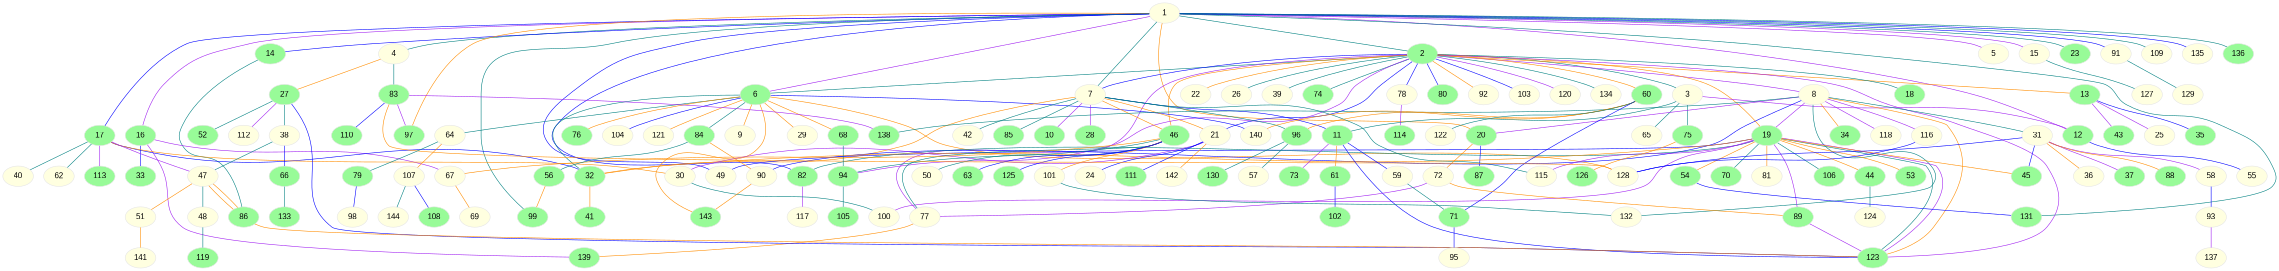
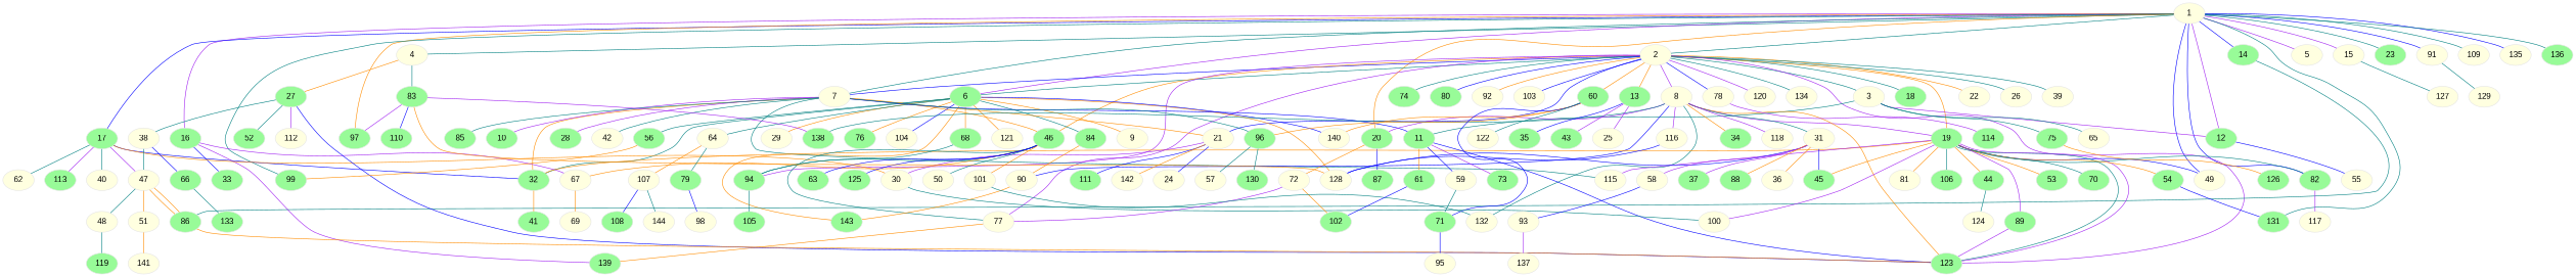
  graph {
    fontname="Liberation Sans"
    node [color=gray90 fillcolor=lightyellow fontname="Liberation Sans" style=filled]
    edge [color=teal fontname="Liberation Sans"]
    1
-   2 [fillcolor=palegreen]
+   2
    4
    5
    6 [fillcolor=palegreen]
    7
    12 [fillcolor=palegreen]
    14 [fillcolor=palegreen]
    15
    16 [fillcolor=palegreen]
    17 [fillcolor=palegreen]
    20 [fillcolor=palegreen]
    23 [fillcolor=palegreen]
    49
    82 [fillcolor=palegreen]
    91
    97 [fillcolor=palegreen]
    99 [fillcolor=palegreen]
    109
    131 [fillcolor=palegreen]
    135
    136 [fillcolor=palegreen]
    3
    8
    13 [fillcolor=palegreen]
    18 [fillcolor=palegreen]
    19 [fillcolor=palegreen]
    21
    22
    26
    39
    46 [fillcolor=palegreen]
    60 [fillcolor=palegreen]
    74 [fillcolor=palegreen]
    77
    78
    80 [fillcolor=palegreen]
    92
    94 [fillcolor=palegreen]
    103
    120
    123 [fillcolor=palegreen]
    134
    27 [fillcolor=palegreen]
    83 [fillcolor=palegreen]
    9
    29
    32 [fillcolor=palegreen]
    56 [fillcolor=palegreen]
    64
    68 [fillcolor=palegreen]
    76 [fillcolor=palegreen]
    84 [fillcolor=palegreen]
    104
    121
    128
    140
    143 [fillcolor=palegreen]
    11 [fillcolor=palegreen]
    10 [fillcolor=palegreen]
    28 [fillcolor=palegreen]
    42
    85 [fillcolor=palegreen]
    96 [fillcolor=palegreen]
    115
    55
    86 [fillcolor=palegreen]
    127
    33 [fillcolor=palegreen]
    67
    139 [fillcolor=palegreen]
    30
    40
    47
    62
    113 [fillcolor=palegreen]
    72
    87 [fillcolor=palegreen]
    117
    129
    65
    75 [fillcolor=palegreen]
    31
    34 [fillcolor=palegreen]
    90
    116
    118
    132
    138 [fillcolor=palegreen]
    25
    35 [fillcolor=palegreen]
    43 [fillcolor=palegreen]
    44 [fillcolor=palegreen]
    45 [fillcolor=palegreen]
    53 [fillcolor=palegreen]
    54 [fillcolor=palegreen]
    70 [fillcolor=palegreen]
    81
    89 [fillcolor=palegreen]
    100
    106 [fillcolor=palegreen]
    24
    111 [fillcolor=palegreen]
    142
    50
    63 [fillcolor=palegreen]
    101
    125 [fillcolor=palegreen]
    71 [fillcolor=palegreen]
    122
    114 [fillcolor=palegreen]
    105 [fillcolor=palegreen]
    59
    61 [fillcolor=palegreen]
    73 [fillcolor=palegreen]
    126 [fillcolor=palegreen]
    38
    52 [fillcolor=palegreen]
    112
    110 [fillcolor=palegreen]
    41 [fillcolor=palegreen]
    79 [fillcolor=palegreen]
    107
    57
    130 [fillcolor=palegreen]
    36
    37 [fillcolor=palegreen]
    58
    88 [fillcolor=palegreen]
    102 [fillcolor=palegreen]
    69
    48
    51
    124
    66 [fillcolor=palegreen]
    93
    133 [fillcolor=palegreen]
    119 [fillcolor=palegreen]
    141
    137
    95
    98
    108 [fillcolor=palegreen]
    144
    1 -- 2
    1 -- 4
    1 -- 5 [color=purple]
    1 -- 6 [color=purple]
    1 -- 7
    1 -- 12 [color=purple]
    1 -- 14 [color=blue]
    1 -- 15 [color=purple]
    1 -- 16 [color=purple]
    1 -- 17 [color=blue]
    1 -- 20 [color=darkorange]
    1 -- 23
    1 -- 49 [color=blue]
    1 -- 82 [color=blue]
    1 -- 91 [color=blue]
    1 -- 97 [color=darkorange]
    1 -- 99
    1 -- 109
    1 -- 131
    1 -- 135 [color=blue]
    1 -- 136
    2 -- 6
    2 -- 7 [color=blue]
    2 -- 3
    2 -- 8 [color=purple]
    2 -- 13 [color=darkorange]
    2 -- 18
    2 -- 19 [color=darkorange]
    2 -- 21 [color=blue]
    2 -- 22 [color=darkorange]
    2 -- 26
    2 -- 39
    2 -- 46 [color=darkorange]
    2 -- 60 [color=darkorange]
    2 -- 74
    2 -- 77 [color=purple]
    2 -- 78 [color=blue]
    2 -- 80 [color=blue]
    2 -- 92 [color=darkorange]
    2 -- 94 [color=purple]
    2 -- 103 [color=blue]
    2 -- 120 [color=purple]
    2 -- 123 [color=purple]
    2 -- 134
    4 -- 27 [color=darkorange]
    4 -- 83
    6 -- 9 [color=darkorange]
    6 -- 29 [color=darkorange]
    6 -- 32
-   84 -- 56
+   6 -- 56
    6 -- 64
    6 -- 68 [color=darkorange]
    6 -- 76 [color=darkorange]
    6 -- 84
    6 -- 104 [color=blue]
    6 -- 121 [color=darkorange]
    6 -- 128 [color=darkorange]
    6 -- 140 [color=blue]
    6 -- 143 [color=darkorange]
    7 -- 21 [color=darkorange]
    7 -- 46 [color=darkorange]
    7 -- 32 [color=darkorange]
    7 -- 11 [color=blue]
    7 -- 10 [color=purple]
    7 -- 28 [color=purple]
    7 -- 42
    7 -- 85
    7 -- 96
    7 -- 115
    12 -- 55 [color=blue]
    14 -- 86
    15 -- 127
    16 -- 33 [color=blue]
    16 -- 67 [color=purple]
    16 -- 139 [color=purple]
    17 -- 32 [color=blue]
    17 -- 30 [color=darkorange]
    17 -- 40
    17 -- 47 [color=purple]
    17 -- 62
    17 -- 113 [color=purple]
    20 -- 72 [color=darkorange]
    20 -- 87 [color=blue]
    82 -- 117 [color=purple]
    91 -- 129
    3 -- 12 [color=purple]
    3 -- 11
    3 -- 65
    3 -- 75
    8 -- 20 [color=purple]
    8 -- 19 [color=purple]
    8 -- 123 [color=darkorange]
    8 -- 31
    8 -- 34 [color=darkorange]
    8 -- 90 [color=blue]
    8 -- 116 [color=purple]
    8 -- 118 [color=purple]
    8 -- 132
    8 -- 138
    13 -- 25 [color=purple]
    13 -- 35 [color=blue]
    13 -- 43 [color=purple]
    19 -- 49 [color=blue]
    19 -- 82
    19 -- 123
    19 -- 123 [color=purple]
    19 -- 32 [color=darkorange]
    19 -- 115 [color=purple]
    19 -- 44 [color=darkorange]
    19 -- 45 [color=darkorange]
    19 -- 53 [color=darkorange]
    19 -- 54 [color=darkorange]
    19 -- 70
    19 -- 81 [color=darkorange]
    19 -- 89 [color=purple]
    19 -- 100 [color=purple]
    19 -- 106
    21 -- 30 [color=purple]
    21 -- 24 [color=blue]
    21 -- 111 [color=blue]
    21 -- 142 [color=darkorange]
    46 -- 77
    46 -- 94
    46 -- 67 [color=darkorange]
    46 -- 50
    46 -- 63 [color=blue]
    46 -- 101 [color=darkorange]
    46 -- 125 [color=blue]
    60 -- 140 [color=darkorange]
    60 -- 96 [color=darkorange]
    60 -- 71 [color=blue]
    60 -- 122
    77 -- 139 [color=darkorange]
    78 -- 114 [color=purple]
    94 -- 105
    27 -- 123 [color=blue]
    27 -- 38
    27 -- 52
    27 -- 112 [color=purple]
    83 -- 97 [color=purple]
    83 -- 128 [color=darkorange]
    83 -- 138 [color=purple]
    83 -- 110 [color=blue]
    32 -- 41 [color=darkorange]
    56 -- 99 [color=darkorange]
    64 -- 79
    64 -- 107 [color=darkorange]
    68 -- 94
    84 -- 90 [color=darkorange]
    11 -- 123 [color=blue]
    11 -- 59 [color=blue]
    11 -- 61 [color=darkorange]
    11 -- 73 [color=purple]
    96 -- 57
    96 -- 130
    86 -- 123 [color=darkorange]
    67 -- 69 [color=darkorange]
    30 -- 100
    47 -- 86 [color=darkorange]
    47 -- 86 [color=darkorange]
    47 -- 48
    47 -- 51 [color=darkorange]
    72 -- 77 [color=purple]
-   72 -- 89 [color=darkorange]
+   72 -- 102 [color=darkorange]
    75 -- 126 [color=darkorange]
    31 -- 128 [color=blue]
    31 -- 45 [color=blue]
    31 -- 36 [color=darkorange]
    31 -- 37 [color=purple]
    31 -- 58 [color=purple]
    31 -- 88 [color=darkorange]
    90 -- 143 [color=darkorange]
    116 -- 128 [color=blue]
    44 -- 124
    54 -- 131 [color=blue]
    89 -- 123 [color=purple]
    101 -- 132
    71 -- 95 [color=blue]
    59 -- 71
    61 -- 102 [color=blue]
    38 -- 47
    38 -- 66 [color=blue]
    79 -- 98 [color=blue]
    107 -- 108 [color=blue]
    107 -- 144
    58 -- 93 [color=blue]
    48 -- 119
    51 -- 141 [color=darkorange]
    66 -- 133
    93 -- 137 [color=purple]
  }
